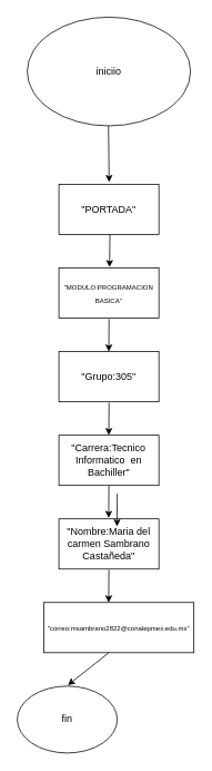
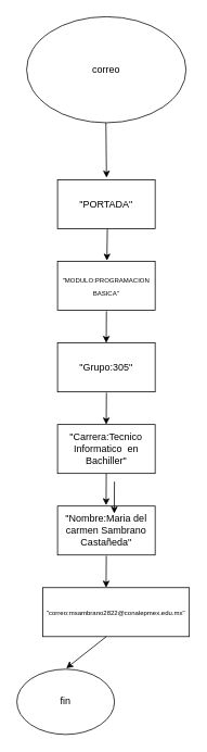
  <mxCell id="0" />
  <mxCell id="1" parent="0" />
  <mxCell id="2" value="" style="endArrow=classic;html=1;rounded=0;" parent="1" source="4" edge="1"><mxGeometry width="50" height="50" relative="1" as="geometry"><mxPoint x="119.5" y="70" as="sourcePoint" /><mxPoint x="119.5" y="140" as="targetPoint" /></mxGeometry></mxCell>
  <mxCell id="3" value="" style="endArrow=classic;html=1;rounded=0;" parent="1" target="4" edge="1"><mxGeometry width="50" height="50" relative="1" as="geometry"><mxPoint x="119.5" y="70" as="sourcePoint" /><mxPoint x="119.5" y="140" as="targetPoint" /></mxGeometry></mxCell>
- <mxCell id="4" value="iniciio" style="ellipse;whiteSpace=wrap;html=1;" parent="1" vertex="1"><mxGeometry x="32" y="20" width="196" height="130" as="geometry" /></mxCell>
+ <mxCell id="4" value="correo" style="ellipse;whiteSpace=wrap;html=1;" parent="1" vertex="1"><mxGeometry x="32" y="20" width="196" height="130" as="geometry" /></mxCell>
  <mxCell id="5" value="" style="endArrow=classic;html=1;rounded=0;entryX=0.502;entryY=-0.045;entryDx=0;entryDy=0;entryPerimeter=0;" parent="1" target="9" edge="1"><mxGeometry width="50" height="50" relative="1" as="geometry"><mxPoint x="129.5" y="150" as="sourcePoint" /><mxPoint x="132" y="210" as="targetPoint" /></mxGeometry></mxCell>
  <mxCell id="6" value="&quot;Carrera:Tecnico Informatico&amp;nbsp; en Bachiller&quot;" style="rounded=0;whiteSpace=wrap;html=1;" parent="1" vertex="1"><mxGeometry x="70" y="520" width="120" height="60" as="geometry" /></mxCell>
  <mxCell id="7" value="&quot;Grupo:305&quot;" style="rounded=0;whiteSpace=wrap;html=1;" parent="1" vertex="1"><mxGeometry x="70" y="420" width="120" height="60" as="geometry" /></mxCell>
  <mxCell id="8" value="&lt;font style=&quot;font-size: 8px;&quot;&gt;&quot;MODULO:PROGRAMACION BASICA&quot;&lt;br&gt;&lt;/font&gt;" style="rounded=0;whiteSpace=wrap;html=1;" parent="1" vertex="1"><mxGeometry x="70" y="320" width="120" height="60" as="geometry" /></mxCell>
  <mxCell id="9" value="&quot;PORTADA&quot;" style="rounded=0;whiteSpace=wrap;html=1;" parent="1" vertex="1"><mxGeometry x="70" y="220" width="120" height="60" as="geometry" /></mxCell>
  <mxCell id="10" value="" style="endArrow=classic;html=1;rounded=0;entryX=0.506;entryY=-0.015;entryDx=0;entryDy=0;entryPerimeter=0;" parent="1" target="8" edge="1"><mxGeometry width="50" height="50" relative="1" as="geometry"><mxPoint x="131.25" y="280" as="sourcePoint" /><mxPoint x="128.75" y="320" as="targetPoint" /></mxGeometry></mxCell>
  <mxCell id="11" value="" style="endArrow=classic;html=1;rounded=0;entryX=0.506;entryY=-0.015;entryDx=0;entryDy=0;entryPerimeter=0;" parent="1" edge="1"><mxGeometry width="50" height="50" relative="1" as="geometry"><mxPoint x="130.13" y="381" as="sourcePoint" /><mxPoint x="129.88" y="420" as="targetPoint" /></mxGeometry></mxCell>
  <mxCell id="12" value="" style="endArrow=classic;html=1;rounded=0;entryX=0.506;entryY=-0.015;entryDx=0;entryDy=0;entryPerimeter=0;" parent="1" edge="1"><mxGeometry width="50" height="50" relative="1" as="geometry"><mxPoint x="129.97" y="580" as="sourcePoint" /><mxPoint x="129.72" y="619" as="targetPoint" /></mxGeometry></mxCell>
  <mxCell id="13" value="" style="endArrow=classic;html=1;rounded=0;entryX=0.506;entryY=-0.015;entryDx=0;entryDy=0;entryPerimeter=0;" parent="1" edge="1"><mxGeometry width="50" height="50" relative="1" as="geometry"><mxPoint x="130.13" y="481" as="sourcePoint" /><mxPoint x="129.88" y="520" as="targetPoint" /></mxGeometry></mxCell>
  <mxCell id="14" value="&quot;Nombre:Maria del carmen Sambrano Castañeda&quot;" style="rounded=0;whiteSpace=wrap;html=1;" parent="1" vertex="1"><mxGeometry x="70" y="620" width="120" height="60" as="geometry" /></mxCell>
  <mxCell id="15" value="&lt;font style=&quot;font-size: 8px;&quot;&gt;&quot;correo:msambrano2822@conalepmex.edu.mx&quot;&lt;/font&gt;" style="rounded=0;whiteSpace=wrap;html=1;" parent="1" vertex="1"><mxGeometry x="52" y="720" width="180" height="60" as="geometry" /></mxCell>
  <mxCell id="16" value="" style="endArrow=classic;html=1;rounded=0;entryX=0.506;entryY=-0.015;entryDx=0;entryDy=0;entryPerimeter=0;" parent="1" edge="1"><mxGeometry width="50" height="50" relative="1" as="geometry"><mxPoint x="139.97" y="590" as="sourcePoint" /><mxPoint x="139.72" y="629" as="targetPoint" /></mxGeometry></mxCell>
  <mxCell id="17" value="" style="endArrow=classic;html=1;rounded=0;entryX=0.506;entryY=-0.015;entryDx=0;entryDy=0;entryPerimeter=0;" parent="1" edge="1"><mxGeometry width="50" height="50" relative="1" as="geometry"><mxPoint x="129.97" y="681" as="sourcePoint" /><mxPoint x="129.72" y="720" as="targetPoint" /></mxGeometry></mxCell>
  <mxCell id="18" value="" style="endArrow=classic;html=1;rounded=0;entryX=0.506;entryY=-0.015;entryDx=0;entryDy=0;entryPerimeter=0;" parent="1" target="19" edge="1"><mxGeometry width="50" height="50" relative="1" as="geometry"><mxPoint x="130.02" y="780" as="sourcePoint" /><mxPoint x="129.77" y="819" as="targetPoint" /></mxGeometry></mxCell>
  <mxCell id="19" value="fin" style="ellipse;whiteSpace=wrap;html=1;" parent="1" vertex="1"><mxGeometry x="20" y="820" width="120" height="80" as="geometry" /></mxCell>
